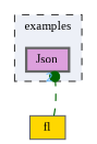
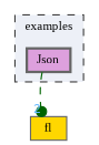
  digraph {
    compound=true
    fontname="Liberation Serif"
    node [color=gray40 fontname="Liberation Serif" fontsize=10 shape=box]
    n1 [fillcolor=plum height=0.2 label=Json style="filled,bold" width=0.4]
    n2 [fillcolor=gold height=0.2 label=fl style=filled width=0.4]
    subgraph cluster_1 {
      bgcolor="#edf0f7"
      fontsize=10
      label=examples
      pencolor=grey25
      style="filled,dashed"
      n1
    }
-   n2 -> n1 [color=darkgreen fontcolor=steelblue1 fontname="Liberation Serif" fontsize=10 headlabel=2 labeldistance=1.5 labelfontname=Helvetica labelfontsize=10 style=dashed arrowhead=dot]
+   n1 -> n2 [color=darkgreen fontcolor=steelblue1 fontname="Liberation Serif" fontsize=10 headlabel=2 labeldistance=1.5 labelfontname=Helvetica labelfontsize=10 style=dashed arrowhead=dot]
  }
